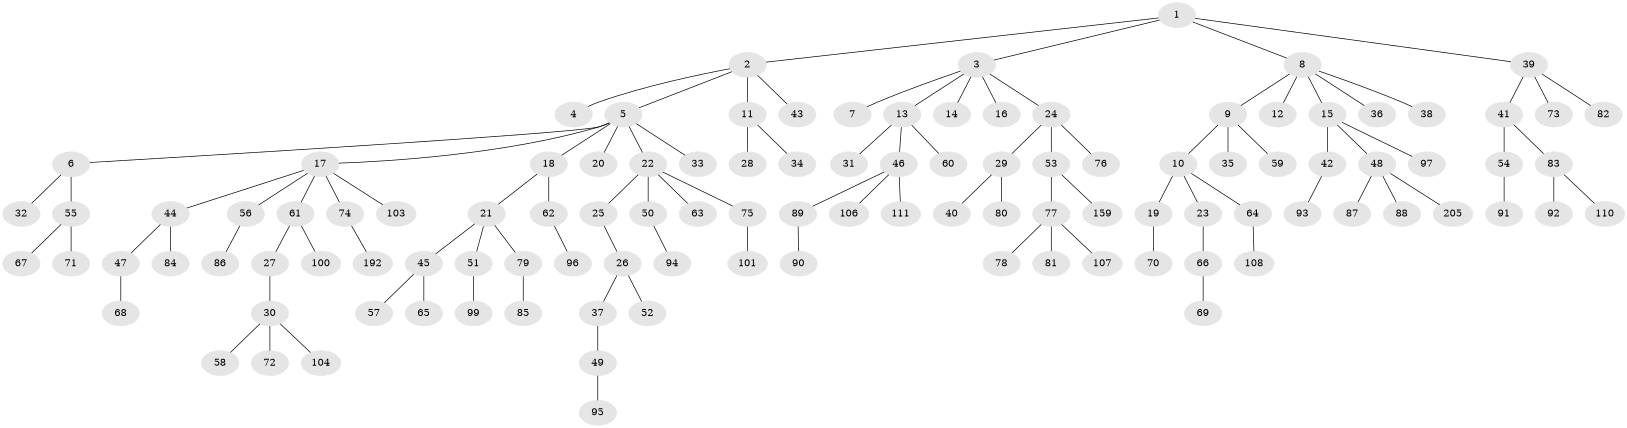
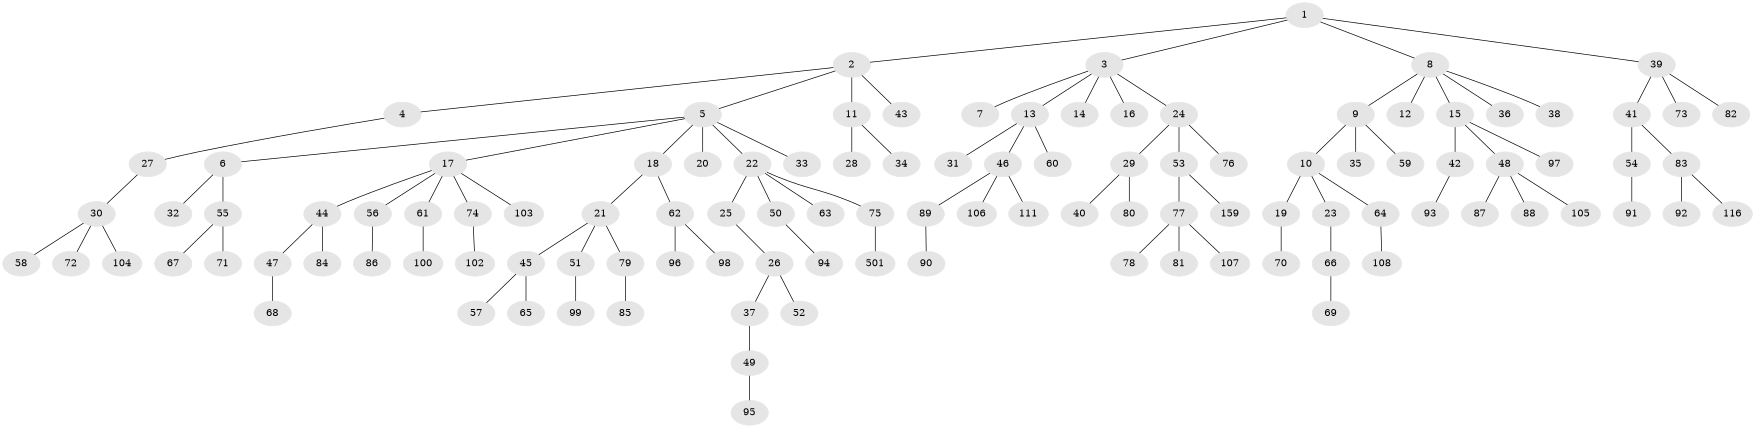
  graph {
    node [color=gray90 style=filled]
    1
    2
    3
    8
    39
    4
    5
    11
    43
    7
    13
    14
    16
    24
    9
    12
    15
    36
    38
    41
    73
    82
    27
    6
    17
    18
    20
    22
    33
    28
    34
    31
    46
    60
    29
    53
    76
    30
    32
    55
    44
    56
    61
    74
    103
    21
    62
    25
    50
    63
    75
    67
    71
    10
    35
    59
    42
    48
    97
    19
    23
    64
    70
    66
    108
    89
    106
    111
    93
    87
    88
-   105 [label=205]
+   105
    47
    84
    86
    100
-   102 [label=192]
+   102
    45
    51
    79
    96
+   98
    57
    65
    99
    85
    26
    94
-   101
+   101 [label=501]
    69
    40
    80
    77
    n94 [label=159]
    37
    52
    49
    58
    72
    104
    95
    54
    83
    91
    92
-   110
+   110 [label=116]
    68
    90
    78
    81
    107
    1 -- 2
    1 -- 3
    1 -- 8
    1 -- 39
    2 -- 4
    2 -- 5
    2 -- 11
    2 -- 43
    3 -- 7
    3 -- 13
    3 -- 14
    3 -- 16
    3 -- 24
    8 -- 9
    8 -- 12
    8 -- 15
    8 -- 36
    8 -- 38
    39 -- 41
    39 -- 73
    39 -- 82
-   61 -- 27
+   4 -- 27
    5 -- 6
    5 -- 17
    5 -- 18
    5 -- 20
    5 -- 22
    5 -- 33
    11 -- 28
    11 -- 34
    13 -- 31
    13 -- 46
    13 -- 60
    24 -- 29
    24 -- 53
    24 -- 76
    9 -- 10
    9 -- 35
    9 -- 59
    15 -- 42
    15 -- 48
    15 -- 97
    41 -- 54
    41 -- 83
    27 -- 30
    6 -- 32
    6 -- 55
    17 -- 44
    17 -- 56
    17 -- 61
    17 -- 74
    17 -- 103
    18 -- 21
    18 -- 62
    22 -- 25
    22 -- 50
    22 -- 63
    22 -- 75
    46 -- 89
    46 -- 106
    46 -- 111
    29 -- 40
    29 -- 80
    53 -- 77
    53 -- n94
    30 -- 58
    30 -- 72
    30 -- 104
    55 -- 67
    55 -- 71
    44 -- 47
    44 -- 84
    56 -- 86
    61 -- 100
    74 -- 102
    21 -- 45
    21 -- 51
    21 -- 79
    62 -- 96
+   62 -- 98
    25 -- 26
    50 -- 94
    75 -- 101
    10 -- 19
    10 -- 23
    10 -- 64
    42 -- 93
    48 -- 87
    48 -- 88
    48 -- 105
    19 -- 70
    23 -- 66
    64 -- 108
    66 -- 69
    89 -- 90
    47 -- 68
    45 -- 57
    45 -- 65
    51 -- 99
    79 -- 85
    26 -- 37
    26 -- 52
    77 -- 78
    77 -- 81
    77 -- 107
    37 -- 49
    49 -- 95
    54 -- 91
    83 -- 92
    83 -- 110
  }
